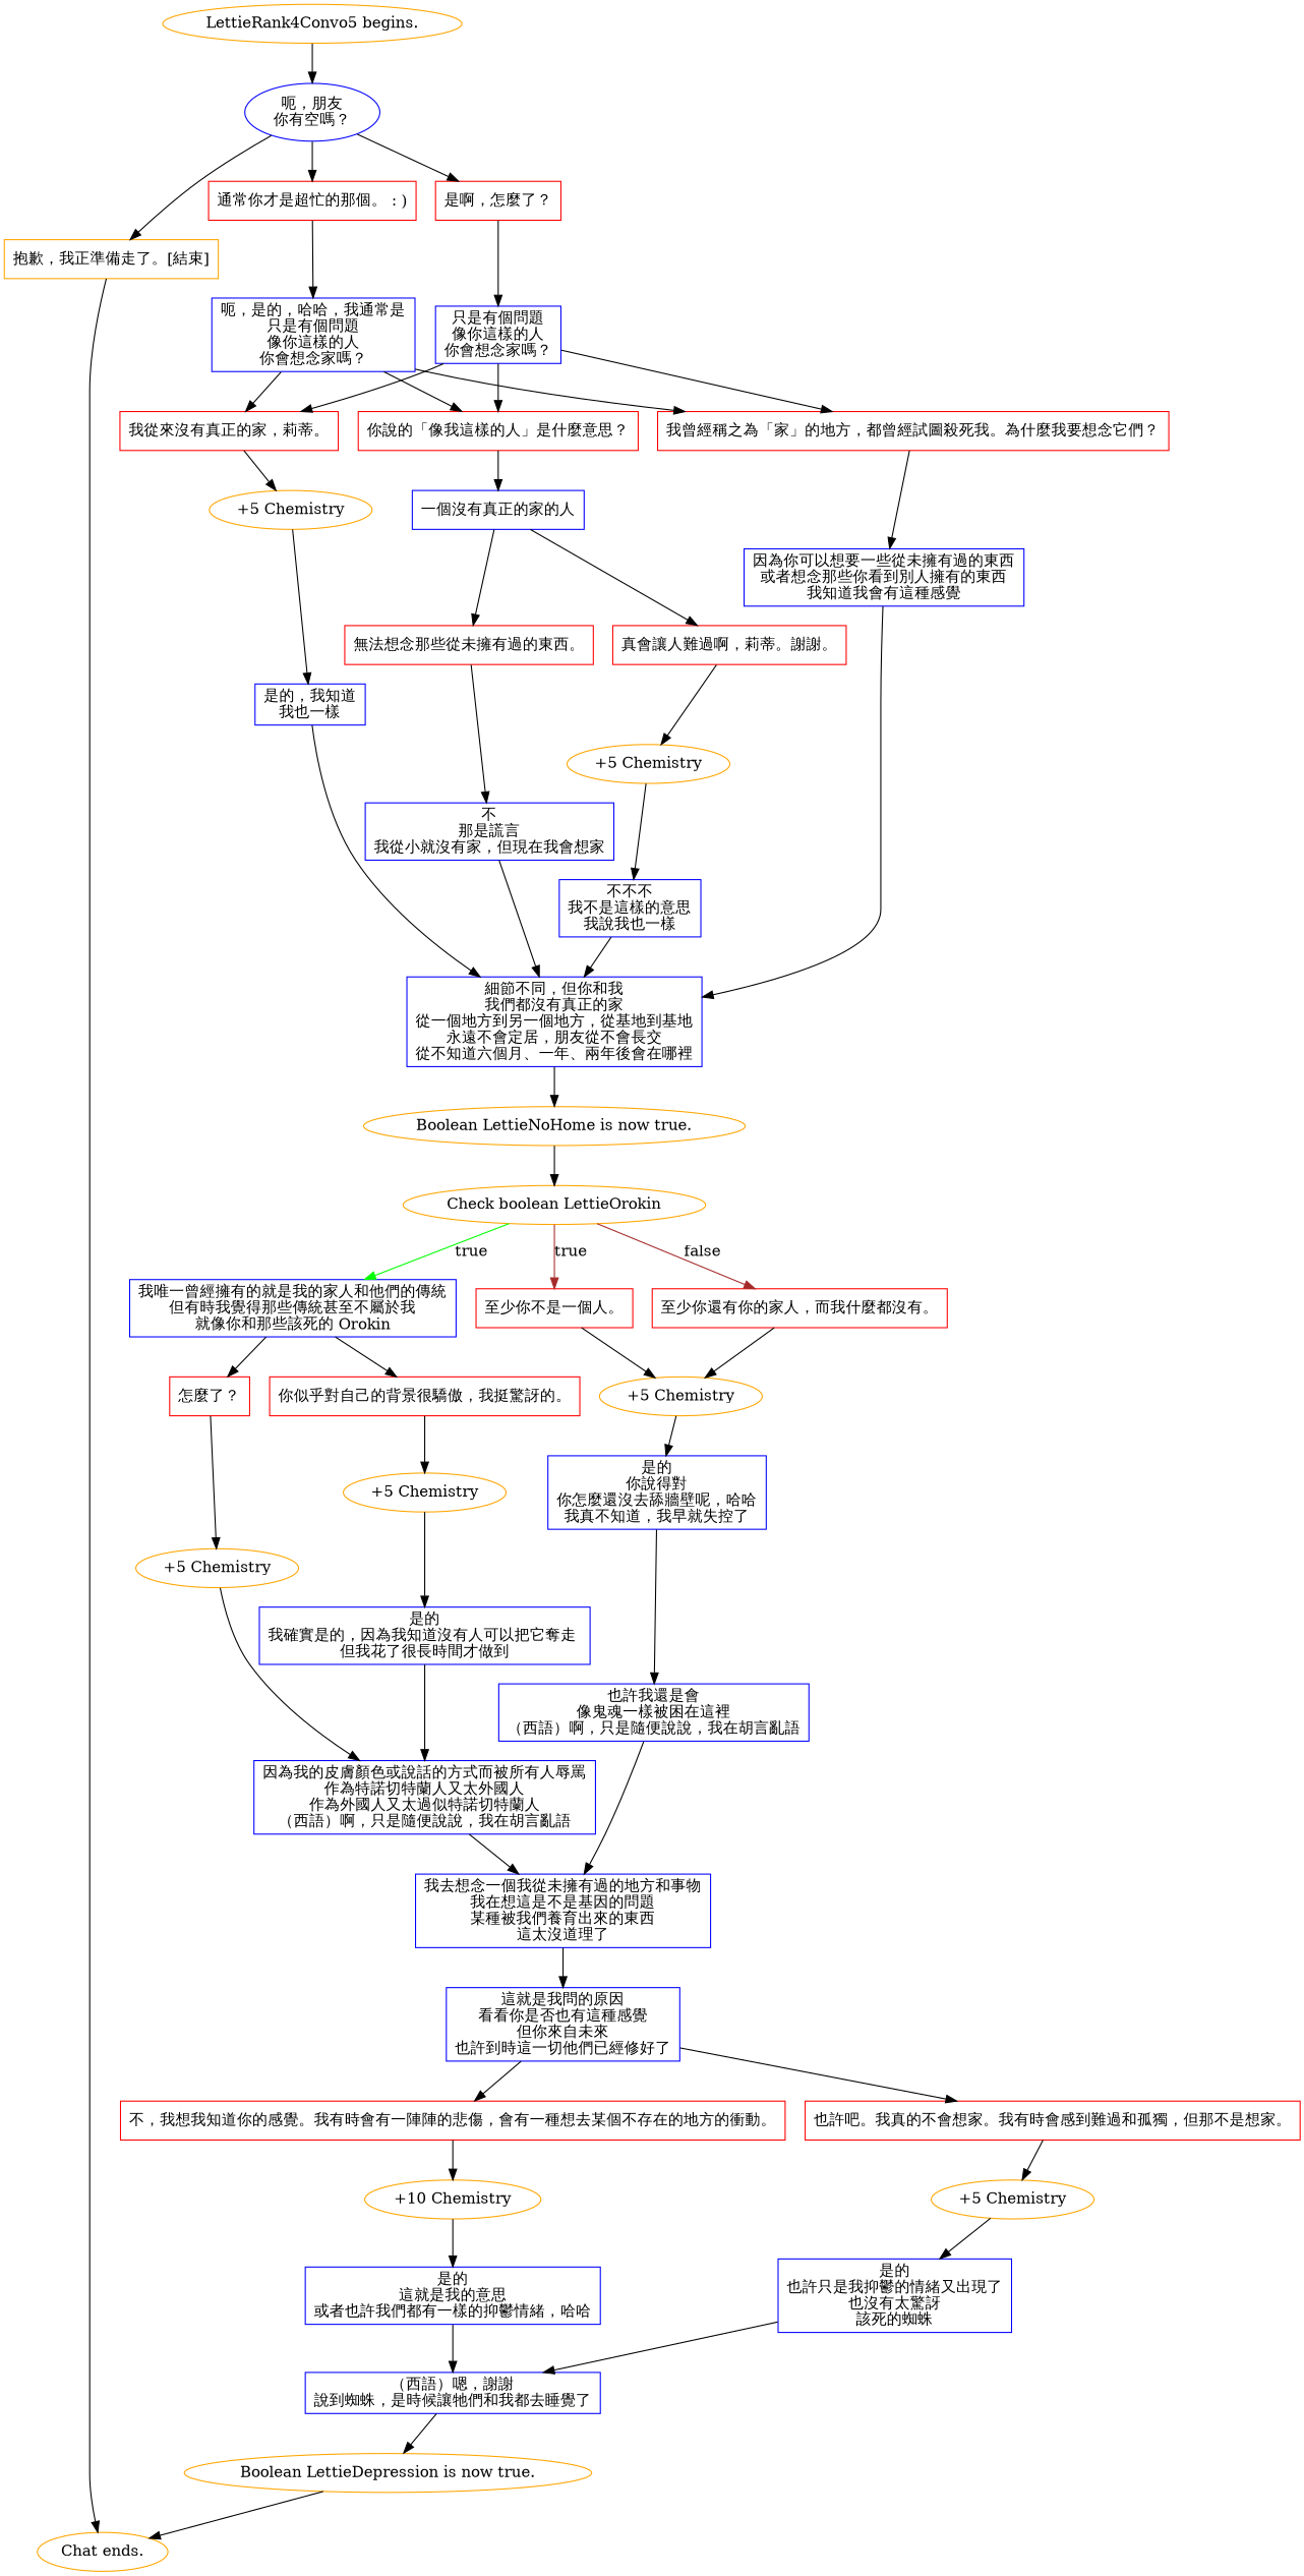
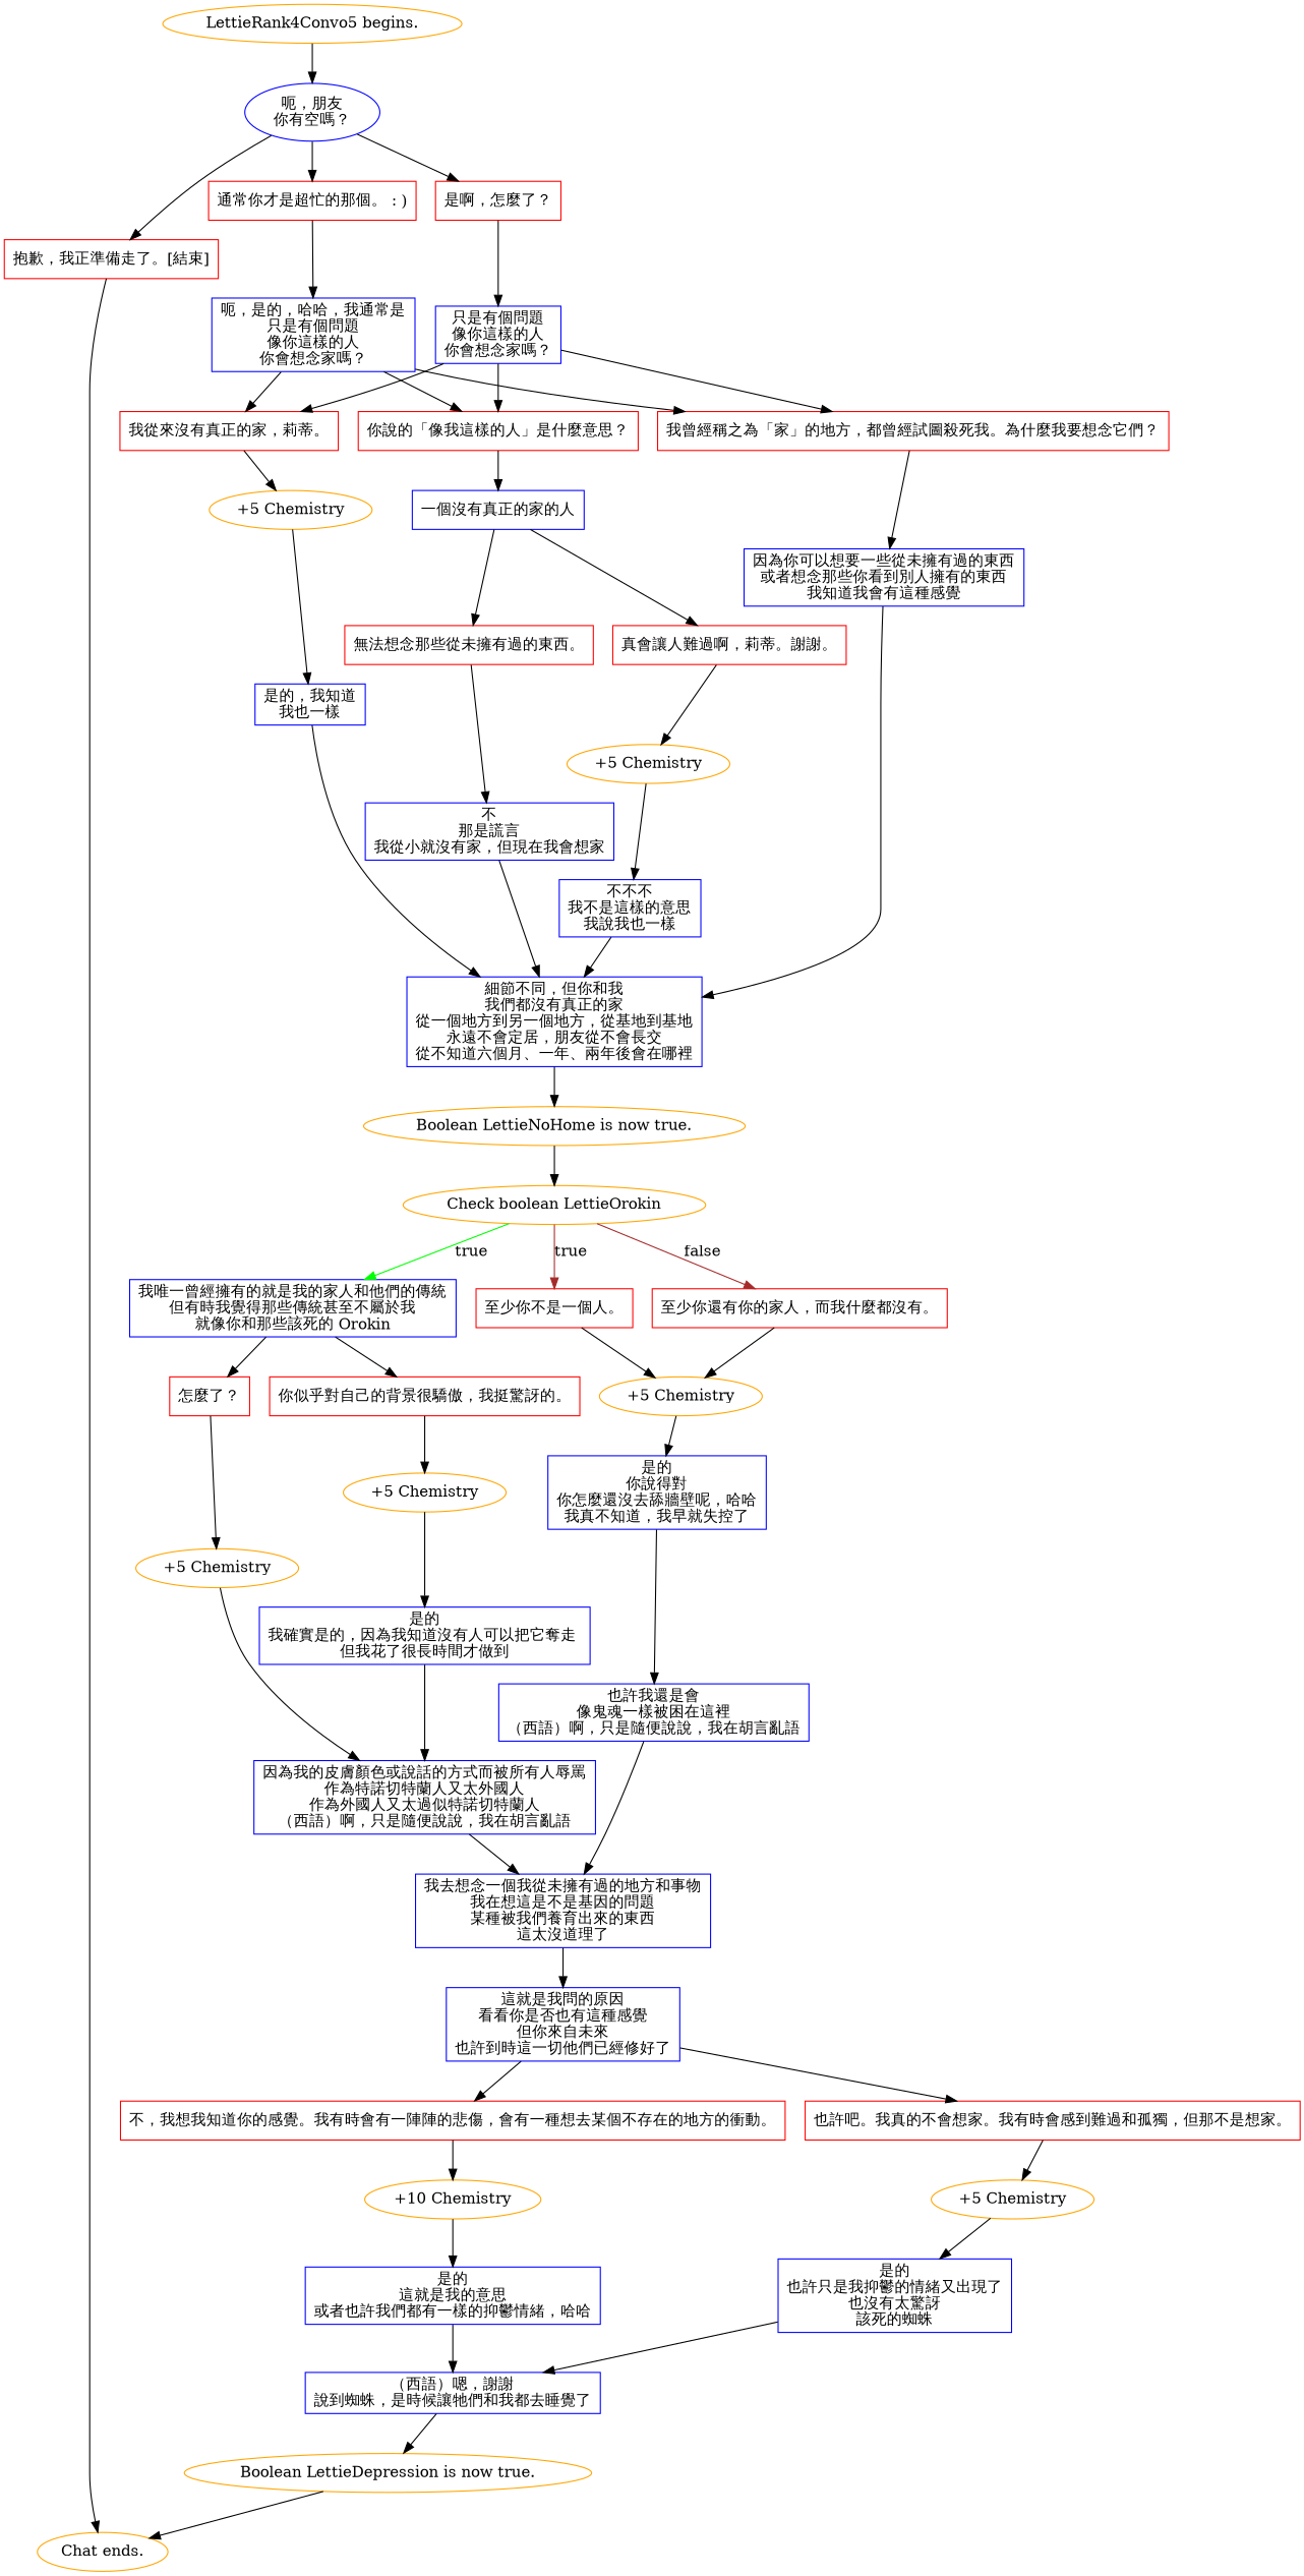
  digraph {
    node [color=blue shape=box]
    "LettieRank4Convo5 begins." [color=orange shape=""]
    n2 [label="呃，朋友\n你有空嗎？" shape=ellipse]
    n3 [color=red label="通常你才是超忙的那個。 : )"]
    n4 [color=red label="是啊，怎麼了？"]
-   n5 [color=orange label="抱歉，我正準備走了。[結束]"]
+   n5 [color=red label="抱歉，我正準備走了。[結束]"]
    n6 [label="呃，是的，哈哈，我通常是\n只是有個問題\n像你這樣的人\n你會想念家嗎？"]
    n7 [label="只是有個問題\n像你這樣的人\n你會想念家嗎？"]
    "Chat ends." [color=orange shape=""]
    n9 [color=red label="我從來沒有真正的家，莉蒂。"]
    n10 [color=red label="你說的「像我這樣的人」是什麼意思？"]
    n11 [color=red label="我曾經稱之為「家」的地方，都曾經試圖殺死我。為什麼我要想念它們？"]
    n12 [color=orange label="+5 Chemistry" shape=""]
    n13 [label="一個沒有真正的家的人"]
    n14 [label="因為你可以想要一些從未擁有過的東西\n或者想念那些你看到別人擁有的東西\n我知道我會有這種感覺"]
    n15 [label="是的，我知道\n我也一樣"]
    n16 [color=red label="真會讓人難過啊，莉蒂。謝謝。"]
    n17 [color=red label="無法想念那些從未擁有過的東西。"]
    n18 [label="細節不同，但你和我\n我們都沒有真正的家\n從一個地方到另一個地方，從基地到基地\n永遠不會定居，朋友從不會長交\n從不知道六個月、一年、兩年後會在哪裡"]
    n19 [color=orange label="+5 Chemistry" shape=""]
    n20 [label="不\n那是謊言\n我從小就沒有家，但現在我會想家"]
    n21 [color=orange label="Boolean LettieNoHome is now true." shape=""]
    n22 [label="不不不\n我不是這樣的意思\n我說我也一樣"]
    n23 [color=orange label="Check boolean LettieOrokin" shape=""]
    n24 [label="我唯一曾經擁有的就是我的家人和他們的傳統\n但有時我覺得那些傳統甚至不屬於我\n就像你和那些該死的 Orokin"]
    n25 [color=red label="至少你還有你的家人，而我什麼都沒有。"]
    n26 [color=red label="至少你不是一個人。"]
    n27 [color=red label="怎麼了？"]
    n28 [color=red label="你似乎對自己的背景很驕傲，我挺驚訝的。"]
    n29 [color=orange label="+5 Chemistry" shape=""]
    n30 [color=orange label="+5 Chemistry" shape=""]
    n31 [color=orange label="+5 Chemistry" shape=""]
    n32 [label="是的\n你說得對\n你怎麼還沒去舔牆壁呢，哈哈\n我真不知道，我早就失控了"]
    n33 [label="因為我的皮膚顏色或說話的方式而被所有人辱罵\n作為特諾切特蘭人又太外國人\n作為外國人又太過似特諾切特蘭人\n（西語）啊，只是隨便說說，我在胡言亂語"]
    n34 [label="是的\n我確實是的，因為我知道沒有人可以把它奪走 \n但我花了很長時間才做到"]
    n35 [label="也許我還是會\n像鬼魂一樣被困在這裡\n（西語）啊，只是隨便說說，我在胡言亂語"]
    n36 [label="我去想念一個我從未擁有過的地方和事物\n我在想這是不是基因的問題\n某種被我們養育出來的東西\n這太沒道理了"]
    n37 [label="這就是我問的原因\n看看你是否也有這種感覺\n但你來自未來\n也許到時這一切他們已經修好了"]
    n38 [color=red label="不，我想我知道你的感覺。我有時會有一陣陣的悲傷，會有一種想去某個不存在的地方的衝動。"]
    n39 [color=red label="也許吧。我真的不會想家。我有時會感到難過和孤獨，但那不是想家。"]
    n40 [color=orange label="+10 Chemistry" shape=""]
    n41 [color=orange label="+5 Chemistry" shape=""]
    n42 [label="是的\n這就是我的意思\n或者也許我們都有一樣的抑鬱情緒，哈哈"]
    n43 [label="是的\n也許只是我抑鬱的情緒又出現了\n也沒有太驚訝\n該死的蜘蛛"]
    n44 [label="（西語）嗯，謝謝\n說到蜘蛛，是時候讓牠們和我都去睡覺了"]
    n45 [color=orange label="Boolean LettieDepression is now true." shape=""]
    "LettieRank4Convo5 begins." -> n2
    n2 -> n3
    n2 -> n4
    n2 -> n5
    n3 -> n6
    n4 -> n7
    n5 -> "Chat ends."
    n6 -> n9
    n6 -> n10
    n6 -> n11
    n7 -> n9
    n7 -> n10
    n7 -> n11
    n9 -> n12
    n10 -> n13
    n11 -> n14
    n12 -> n15
    n13 -> n16
    n13 -> n17
    n14 -> n18
    n15 -> n18
    n16 -> n19
    n17 -> n20
    n18 -> n21
    n19 -> n22
    n20 -> n18
    n21 -> n23
    n22 -> n18
    n23 -> n24 [color=green label=true]
    n23 -> n25 [color=brown label=false]
    n23 -> n26 [color=brown label=true]
    n24 -> n27
    n24 -> n28
    n25 -> n29
    n26 -> n29
    n27 -> n30
    n28 -> n31
    n29 -> n32
    n30 -> n33
    n31 -> n34
    n32 -> n35
    n33 -> n36
    n34 -> n33
    n35 -> n36
    n36 -> n37
    n37 -> n38
    n37 -> n39
    n38 -> n40
    n39 -> n41
    n40 -> n42
    n41 -> n43
    n42 -> n44
    n43 -> n44
    n44 -> n45
    n45 -> "Chat ends."
  }
